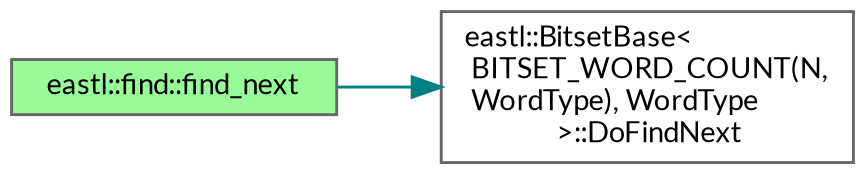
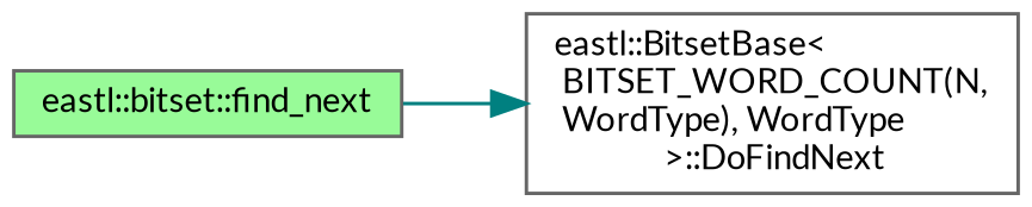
  digraph {
    rankdir=LR
    fontname=Lato
    node [fontname=Lato fontsize=10 shape=box style=filled]
-   n1 [color=gray40 fillcolor=palegreen fontcolor=black height=0.2 label="eastl::find::find_next" width=0.4]
+   n1 [color=gray40 fillcolor=palegreen fontcolor=black height=0.2 label="eastl::bitset::find_next" width=0.4]
    n2 [color=grey40 fillcolor=white height=0.2 label="eastl::BitsetBase\<\l BITSET_WORD_COUNT(N,\l WordType), WordType\l \>::DoFindNext" width=0.4]
    n1 -> n2 [color=teal fontname=Lato fontsize=10 labelfontname=Helvetica labelfontsize=10 style=solid]
  }
